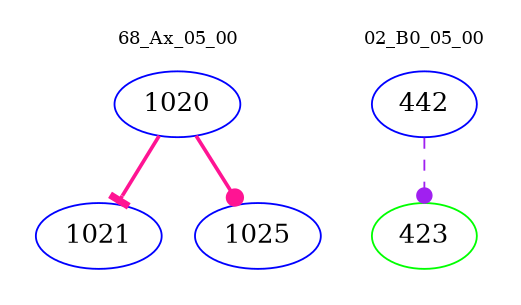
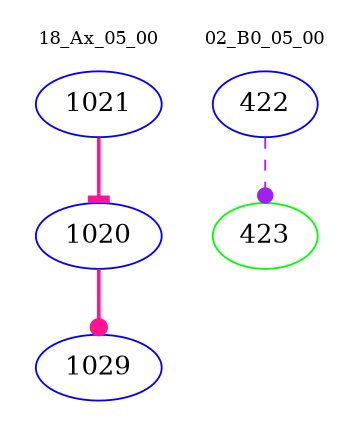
  digraph {
    node [color=blue]
    edge [arrowhead=dot color=deeppink style=bold]
    n1 [label=1020]
    n2 [label=1021]
-   n3 [label=1025]
-   n4 [label=442]
+   n3 [label=1029]
+   n4 [label=422]
    n5 [color=green label=423]
    subgraph cluster_1 {
      color=white
      fontsize=10
-     label="68_Ax_05_00"
+     label="18_Ax_05_00"
      n1
      n2
      n3
    }
    subgraph cluster_2 {
      color=white
      fontsize=10
      label="02_B0_05_00"
      n4
      n5
    }
-   n1 -> n2 [arrowhead=tee]
+   n2 -> n1 [arrowhead=tee]
    n1 -> n3
    n4 -> n5 [color=purple style=dashed]
  }
